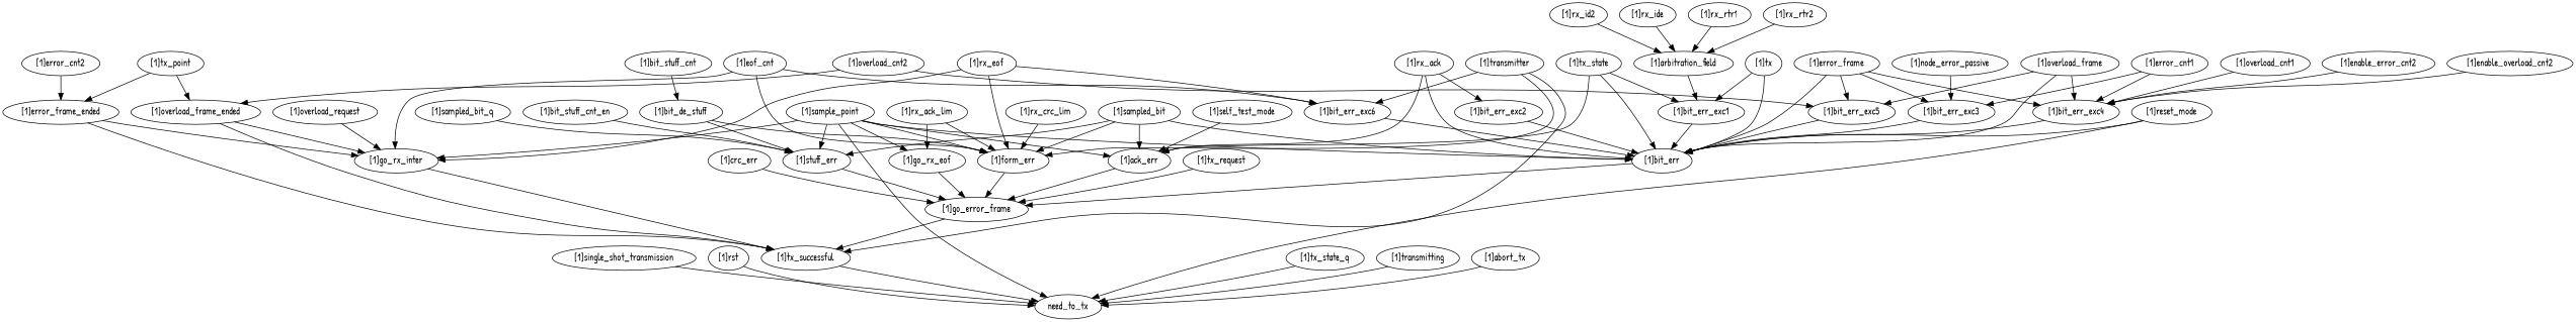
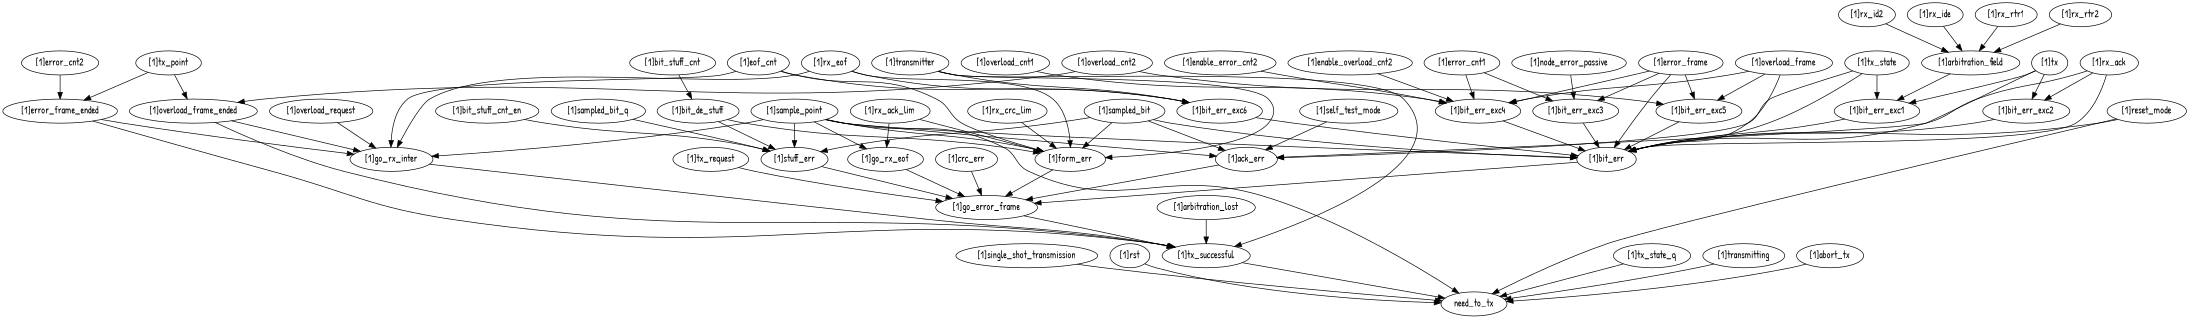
  strict digraph {
    fontname="Patrick Hand"
    node [complexity=36 fontname="Patrick Hand" importance=0.0289203022525 rank=0.000803341729237]
    edge [fontname="Patrick Hand"]
    "[1]arbitration_field" [complexity=40 importance=0.0328648376653 rank=0.000821620941633]
    "[1]bit_err_exc1" [importance=0.0300596434942 rank=0.000834990097062]
    "[1]bit_err" [complexity=21 importance=0.0273418386562 rank=0.00130199231696]
    "[1]single_shot_transmission" [complexity=7 importance=0.0141992813382 rank=0.0020284687626]
    need_to_tx [complexity=0 importance=0.00631040887093 rank=0.0]
    "[1]rst" [complexity=1 importance=0.0205096902092 rank=0.0205096902092]
    "[1]tx_state" [complexity=40 importance=0.0324568932706 rank=0.000811422331764]
    "[1]ack_err" [complexity=21 importance=0.020457256833 rank=0.000974155087285]
    "[1]go_error_frame" [complexity=14 importance=0.0178575383569 rank=0.00127553845407]
    "[1]tx_successful" [complexity=7 importance=0.0146679013557 rank=0.00209541447939]
    "[1]bit_err_exc5" [importance=0.0296202633642 rank=0.00082278509345]
    "[1]bit_err_exc6" [importance=0.029374099683 rank=0.000815947213417]
    "[1]overload_request" [complexity=21 importance=0.0185131104436 rank=0.00088157668779]
    "[1]go_rx_inter" [complexity=14 importance=0.0169346468472 rank=0.00120961763194]
    "[1]bit_err_exc3" [importance=0.0292449973729 rank=0.000812361038136]
    "[1]overload_cnt1" [complexity=43 importance=0.0319985177003 rank=0.000744151574425]
    "[1]bit_err_exc4" [importance=0.0296917818164 rank=0.000824771717123]
    "[1]overload_cnt2" [complexity=24 importance=0.0214839686591 rank=0.000895165360795]
    "[1]overload_frame_ended" [complexity=21 importance=0.0188971711933 rank=0.000899865294918]
    "[1]bit_de_stuff" [complexity=27 importance=0.0219105386735 rank=0.000811501432351]
    "[1]form_err" [complexity=21 importance=0.0203358470436 rank=0.000968373668741]
    "[1]stuff_err" [complexity=21 importance=0.0198454547732 rank=0.000945021655867]
    "[1]reset_mode"
    "[1]rx_ack_lim" [complexity=35 importance=0.0223741763535 rank=0.000639262181528]
    "[1]go_rx_eof" [complexity=21 importance=0.0196172972146 rank=0.000934157010221]
    "[1]tx_point" [complexity=24 importance=0.0204756347896 rank=0.000853151449568]
    "[1]error_frame_ended" [complexity=21 importance=0.0188596700748 rank=0.000898079527372]
    "[1]self_test_mode" [complexity=27 importance=0.0220357204293 rank=0.000816137793679]
    "[1]overload_frame" [complexity=41 importance=0.0314723537055 rank=0.000767618383062]
    "[1]rx_id2" [complexity=46 importance=0.0353310012443 rank=0.000768065244442]
    "[1]node_error_passive" [complexity=40 importance=0.0337053302702 rank=0.000842633256755]
    "[1]enable_error_cnt2" [complexity=43 importance=0.03181006695 rank=0.000739768998836]
    "[1]tx_request" [complexity=2 importance=0.0078888724673 rank=0.00394443623365]
    "[1]tx" [complexity=40 importance=0.0414861090915 rank=0.00103715272729]
    "[1]bit_err_exc2" [importance=0.0297589759104 rank=0.000826638219734]
    "[1]sample_point"
    "[1]tx_state_q" [complexity=7 importance=0.0143091144551 rank=0.00204415920787]
    "[1]rx_ide" [complexity=46 importance=0.0356248865919 rank=0.000774454056345]
    "[1]sampled_bit_q" [complexity=27 importance=0.0214239183696 rank=0.000793478458132]
    "[1]rx_eof" [complexity=40 importance=0.0314344406918 rank=0.000785861017295]
    "[1]rx_ack" [complexity=39 importance=0.0317574912379 rank=0.000814294647125]
    "[1]rx_crc_lim" [complexity=35 importance=0.0223785595347 rank=0.000639387415276]
    "[1]error_cnt1" [complexity=43 importance=0.0317491981332 rank=0.000738353444958]
    "[1]bit_stuff_cnt_en" [complexity=27 importance=0.0223611334999 rank=0.000828190129624]
    "[1]rx_rtr1" [complexity=46 importance=0.0354772208733 rank=0.000771243932029]
    "[1]transmitter" [complexity=40 importance=0.0320494640262 rank=0.000801236600655]
    "[1]crc_err" [complexity=21 importance=0.0207264290373 rank=0.000986972811298]
    "[1]sampled_bit"
    "[1]rx_rtr2" [complexity=46 importance=0.0354443646608 rank=0.00077052966654]
    "[1]transmitting" [complexity=7 importance=0.0166833987305 rank=0.00238334267579]
    "[1]bit_stuff_cnt" [complexity=29 importance=0.0267762739321 rank=0.000923319790761]
+   "[1]arbitration_lost" [complexity=14 importance=0.0177366431514 rank=0.00126690308224]
    "[1]eof_cnt" [complexity=40 importance=0.0316689222619 rank=0.000791723056547]
    "[1]error_cnt2" [complexity=24 importance=0.0211465041005 rank=0.000881104337522]
    "[1]enable_overload_cnt2" [complexity=43 importance=0.0326870355512 rank=0.000760163617469]
    "[1]error_frame" [complexity=41 importance=0.0315797981903 rank=0.000770238980251]
    "[1]abort_tx" [complexity=7 importance=0.0141992813382 rank=0.0020284687626]
    "[1]arbitration_field" -> "[1]bit_err_exc1"
    "[1]bit_err_exc1" -> "[1]bit_err"
    "[1]bit_err" -> "[1]go_error_frame"
    "[1]single_shot_transmission" -> need_to_tx
    "[1]rst" -> need_to_tx
    "[1]tx_state" -> "[1]bit_err_exc1"
    "[1]tx_state" -> "[1]bit_err"
    "[1]tx_state" -> "[1]ack_err"
    "[1]ack_err" -> "[1]go_error_frame"
    "[1]go_error_frame" -> "[1]tx_successful"
    "[1]tx_successful" -> need_to_tx
    "[1]bit_err_exc5" -> "[1]bit_err"
    "[1]bit_err_exc6" -> "[1]bit_err"
    "[1]overload_request" -> "[1]go_rx_inter"
    "[1]go_rx_inter" -> "[1]tx_successful"
    "[1]bit_err_exc3" -> "[1]bit_err"
    "[1]overload_cnt1" -> "[1]bit_err_exc4"
    "[1]bit_err_exc4" -> "[1]bit_err"
    "[1]overload_cnt2" -> "[1]bit_err_exc5"
    "[1]overload_cnt2" -> "[1]overload_frame_ended"
    "[1]overload_frame_ended" -> "[1]tx_successful"
    "[1]overload_frame_ended" -> "[1]go_rx_inter"
    "[1]bit_de_stuff" -> "[1]form_err"
    "[1]bit_de_stuff" -> "[1]stuff_err"
    "[1]form_err" -> "[1]go_error_frame"
    "[1]stuff_err" -> "[1]go_error_frame"
    "[1]reset_mode" -> "[1]bit_err"
    "[1]reset_mode" -> need_to_tx
    "[1]rx_ack_lim" -> "[1]form_err"
    "[1]rx_ack_lim" -> "[1]go_rx_eof"
    "[1]go_rx_eof" -> "[1]go_error_frame"
    "[1]tx_point" -> "[1]overload_frame_ended"
    "[1]tx_point" -> "[1]error_frame_ended"
    "[1]error_frame_ended" -> "[1]tx_successful"
    "[1]error_frame_ended" -> "[1]go_rx_inter"
    "[1]self_test_mode" -> "[1]ack_err"
    "[1]overload_frame" -> "[1]bit_err"
    "[1]overload_frame" -> "[1]bit_err_exc5"
    "[1]overload_frame" -> "[1]bit_err_exc4"
    "[1]rx_id2" -> "[1]arbitration_field"
    "[1]node_error_passive" -> "[1]bit_err_exc3"
    "[1]enable_error_cnt2" -> "[1]bit_err_exc4"
    "[1]tx_request" -> "[1]go_error_frame"
    "[1]tx" -> "[1]bit_err_exc1"
    "[1]tx" -> "[1]bit_err"
+   "[1]tx" -> "[1]bit_err_exc2"
    "[1]bit_err_exc2" -> "[1]bit_err"
    "[1]sample_point" -> "[1]bit_err"
    "[1]sample_point" -> need_to_tx
    "[1]sample_point" -> "[1]ack_err"
    "[1]sample_point" -> "[1]go_rx_inter"
    "[1]sample_point" -> "[1]form_err"
    "[1]sample_point" -> "[1]stuff_err"
    "[1]sample_point" -> "[1]go_rx_eof"
    "[1]tx_state_q" -> need_to_tx
    "[1]rx_ide" -> "[1]arbitration_field"
    "[1]sampled_bit_q" -> "[1]stuff_err"
    "[1]rx_eof" -> "[1]bit_err_exc6"
    "[1]rx_eof" -> "[1]go_rx_inter"
    "[1]rx_eof" -> "[1]form_err"
    "[1]rx_ack" -> "[1]bit_err"
    "[1]rx_ack" -> "[1]ack_err"
    "[1]rx_ack" -> "[1]bit_err_exc2"
    "[1]rx_crc_lim" -> "[1]form_err"
    "[1]error_cnt1" -> "[1]bit_err_exc3"
    "[1]error_cnt1" -> "[1]bit_err_exc4"
    "[1]bit_stuff_cnt_en" -> "[1]stuff_err"
    "[1]rx_rtr1" -> "[1]arbitration_field"
    "[1]transmitter" -> "[1]tx_successful"
    "[1]transmitter" -> "[1]bit_err_exc6"
    "[1]transmitter" -> "[1]form_err"
    "[1]crc_err" -> "[1]go_error_frame"
    "[1]sampled_bit" -> "[1]bit_err"
    "[1]sampled_bit" -> "[1]ack_err"
    "[1]sampled_bit" -> "[1]form_err"
    "[1]sampled_bit" -> "[1]stuff_err"
    "[1]rx_rtr2" -> "[1]arbitration_field"
    "[1]transmitting" -> need_to_tx
    "[1]bit_stuff_cnt" -> "[1]bit_de_stuff"
+   "[1]arbitration_lost" -> "[1]tx_successful"
    "[1]eof_cnt" -> "[1]bit_err_exc6"
    "[1]eof_cnt" -> "[1]go_rx_inter"
    "[1]eof_cnt" -> "[1]form_err"
    "[1]error_cnt2" -> "[1]error_frame_ended"
    "[1]enable_overload_cnt2" -> "[1]bit_err_exc4"
    "[1]error_frame" -> "[1]bit_err"
    "[1]error_frame" -> "[1]bit_err_exc5"
    "[1]error_frame" -> "[1]bit_err_exc3"
    "[1]error_frame" -> "[1]bit_err_exc4"
    "[1]abort_tx" -> need_to_tx
  }
